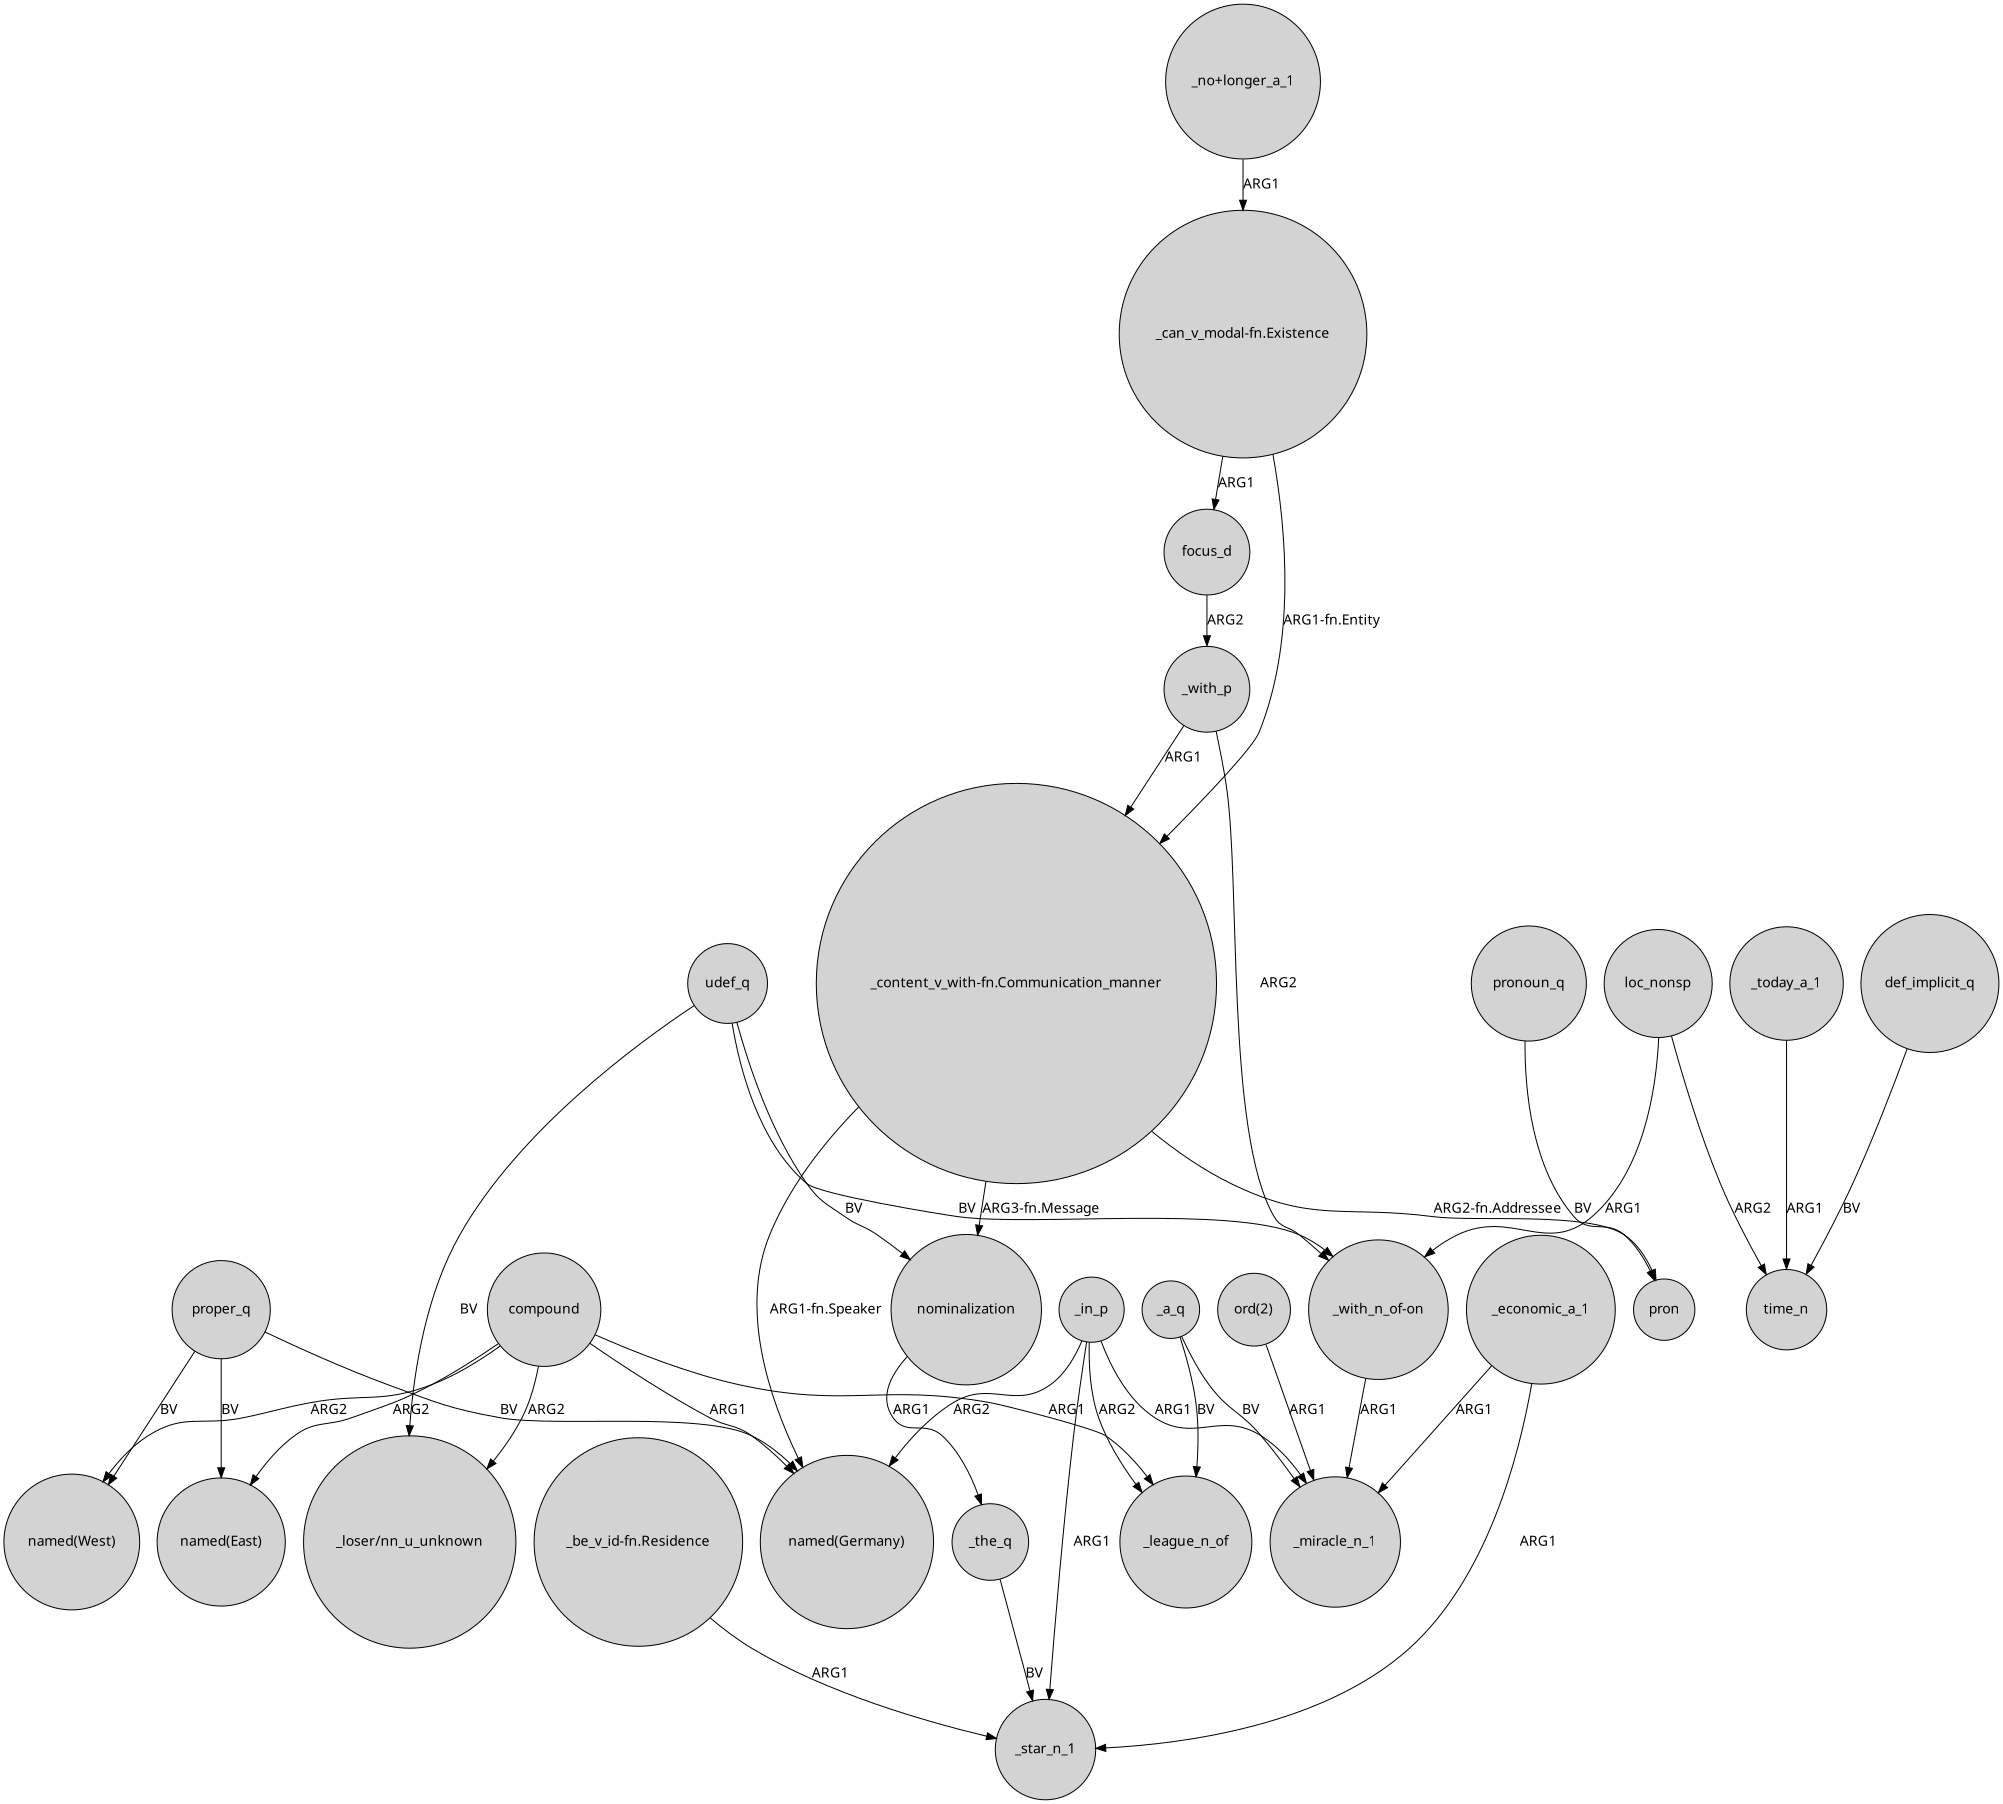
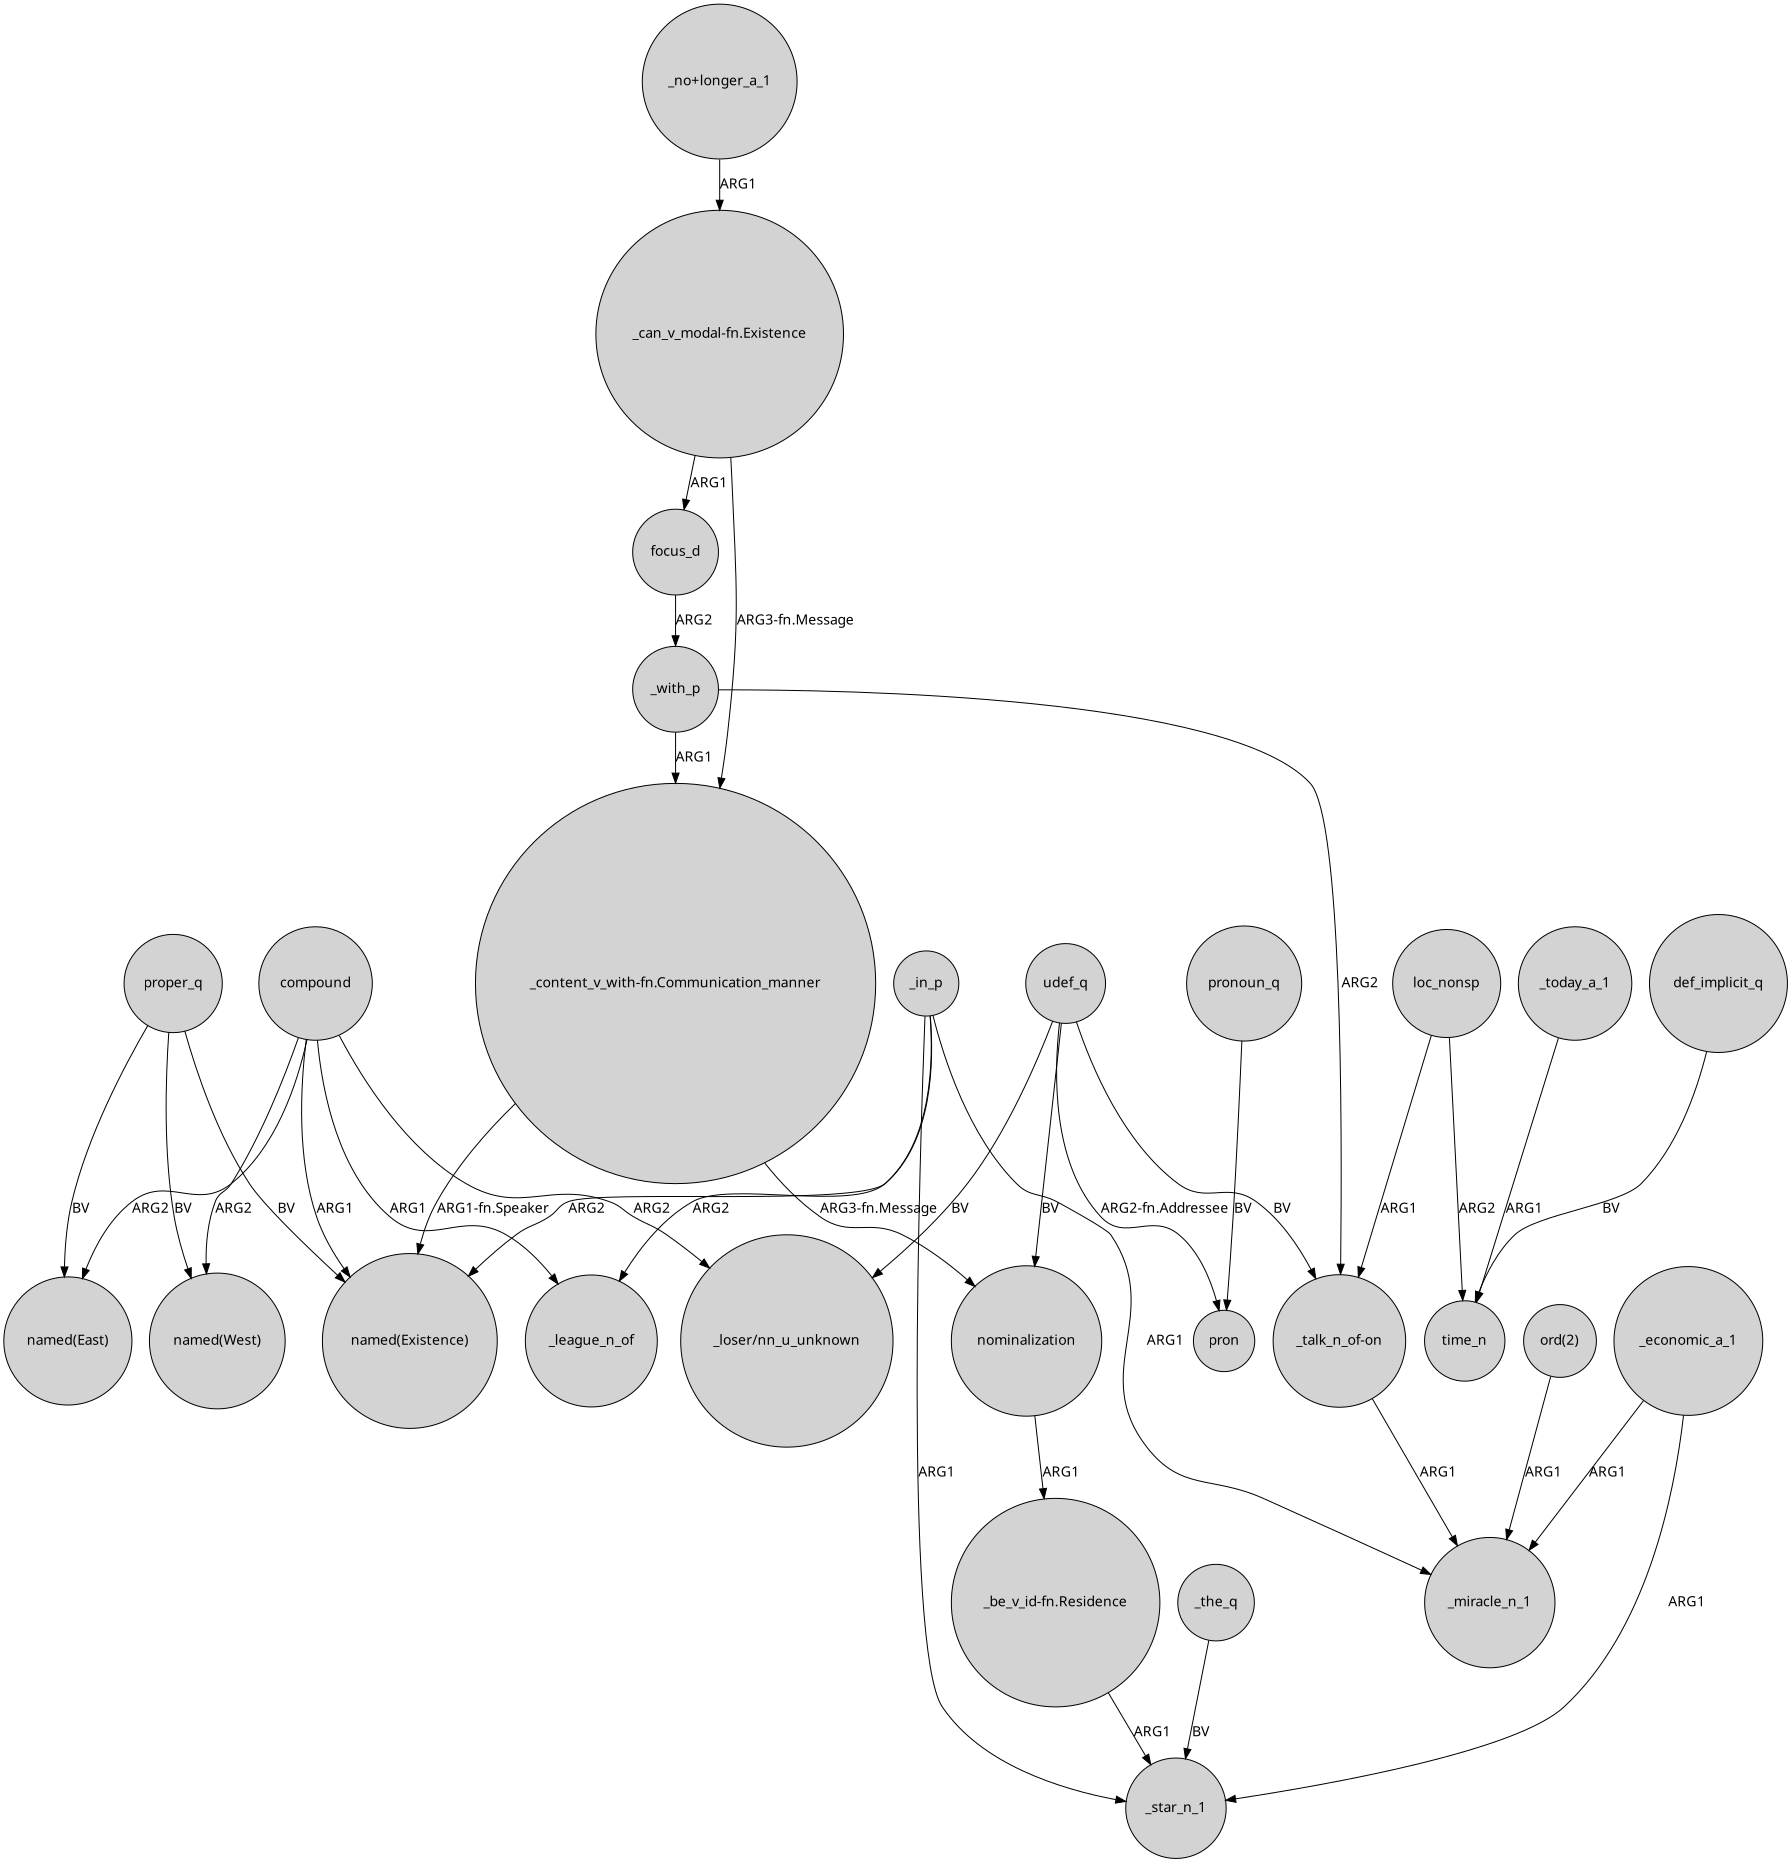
  digraph {
    fontname="Noto Sans"
    node [fontname="Noto Sans" shape=circle style=filled]
    edge [fontname="Noto Sans"]
    udef_q
    "_loser/nn_u_unknown"
-   "_talk_n_of-on" [label="_with_n_of-on"]
+   "_talk_n_of-on"
    nominalization
    _miracle_n_1
    "_be_v_id-fn.Residence"
    compound
    "named(East)"
-   "named(Germany)"
+   "named(Germany)" [label="named(Existence)"]
    _league_n_of
    "named(West)"
    focus_d
    _with_p
    "_content_v_with-fn.Communication_manner"
    "_can_v_modal-fn.Existence"
    pron
    "ord(2)"
    _star_n_1
    "_no+longer_a_1"
    _the_q
    proper_q
    _in_p
    pronoun_q
-   _a_q
    loc_nonsp
    time_n
    _today_a_1
    def_implicit_q
    _economic_a_1
    udef_q -> "_loser/nn_u_unknown" [label=BV]
    udef_q -> "_talk_n_of-on" [label=BV]
    udef_q -> nominalization [label=BV]
    "_talk_n_of-on" -> _miracle_n_1 [label=ARG1]
-   nominalization -> _the_q [label=ARG1]
+   nominalization -> "_be_v_id-fn.Residence" [label=ARG1]
    "_be_v_id-fn.Residence" -> _star_n_1 [label=ARG1]
    compound -> "_loser/nn_u_unknown" [label=ARG2]
    compound -> "named(East)" [label=ARG2]
    compound -> "named(Germany)" [label=ARG1]
    compound -> _league_n_of [label=ARG1]
    compound -> "named(West)" [label=ARG2]
    focus_d -> _with_p [label=ARG2]
    _with_p -> "_talk_n_of-on" [label=ARG2]
    _with_p -> "_content_v_with-fn.Communication_manner" [label=ARG1]
    "_content_v_with-fn.Communication_manner" -> nominalization [label="ARG3-fn.Message"]
    "_content_v_with-fn.Communication_manner" -> "named(Germany)" [label="ARG1-fn.Speaker"]
-   "_content_v_with-fn.Communication_manner" -> pron [label="ARG2-fn.Addressee"]
+   udef_q -> pron [label="ARG2-fn.Addressee"]
    "_can_v_modal-fn.Existence" -> focus_d [label=ARG1]
-   "_can_v_modal-fn.Existence" -> "_content_v_with-fn.Communication_manner" [label="ARG1-fn.Entity"]
+   "_can_v_modal-fn.Existence" -> "_content_v_with-fn.Communication_manner" [label="ARG3-fn.Message"]
    "ord(2)" -> _miracle_n_1 [label=ARG1]
    "_no+longer_a_1" -> "_can_v_modal-fn.Existence" [label=ARG1]
    _the_q -> _star_n_1 [label=BV]
    proper_q -> "named(East)" [label=BV]
    proper_q -> "named(Germany)" [label=BV]
    proper_q -> "named(West)" [label=BV]
    _in_p -> _miracle_n_1 [label=ARG1]
    _in_p -> "named(Germany)" [label=ARG2]
    _in_p -> _league_n_of [label=ARG2]
    _in_p -> _star_n_1 [label=ARG1]
    pronoun_q -> pron [label=BV]
-   _a_q -> _miracle_n_1 [label=BV]
-   _a_q -> _league_n_of [label=BV]
    loc_nonsp -> "_talk_n_of-on" [label=ARG1]
    loc_nonsp -> time_n [label=ARG2]
    _today_a_1 -> time_n [label=ARG1]
    def_implicit_q -> time_n [label=BV]
    _economic_a_1 -> _miracle_n_1 [label=ARG1]
    _economic_a_1 -> _star_n_1 [label=ARG1]
  }
